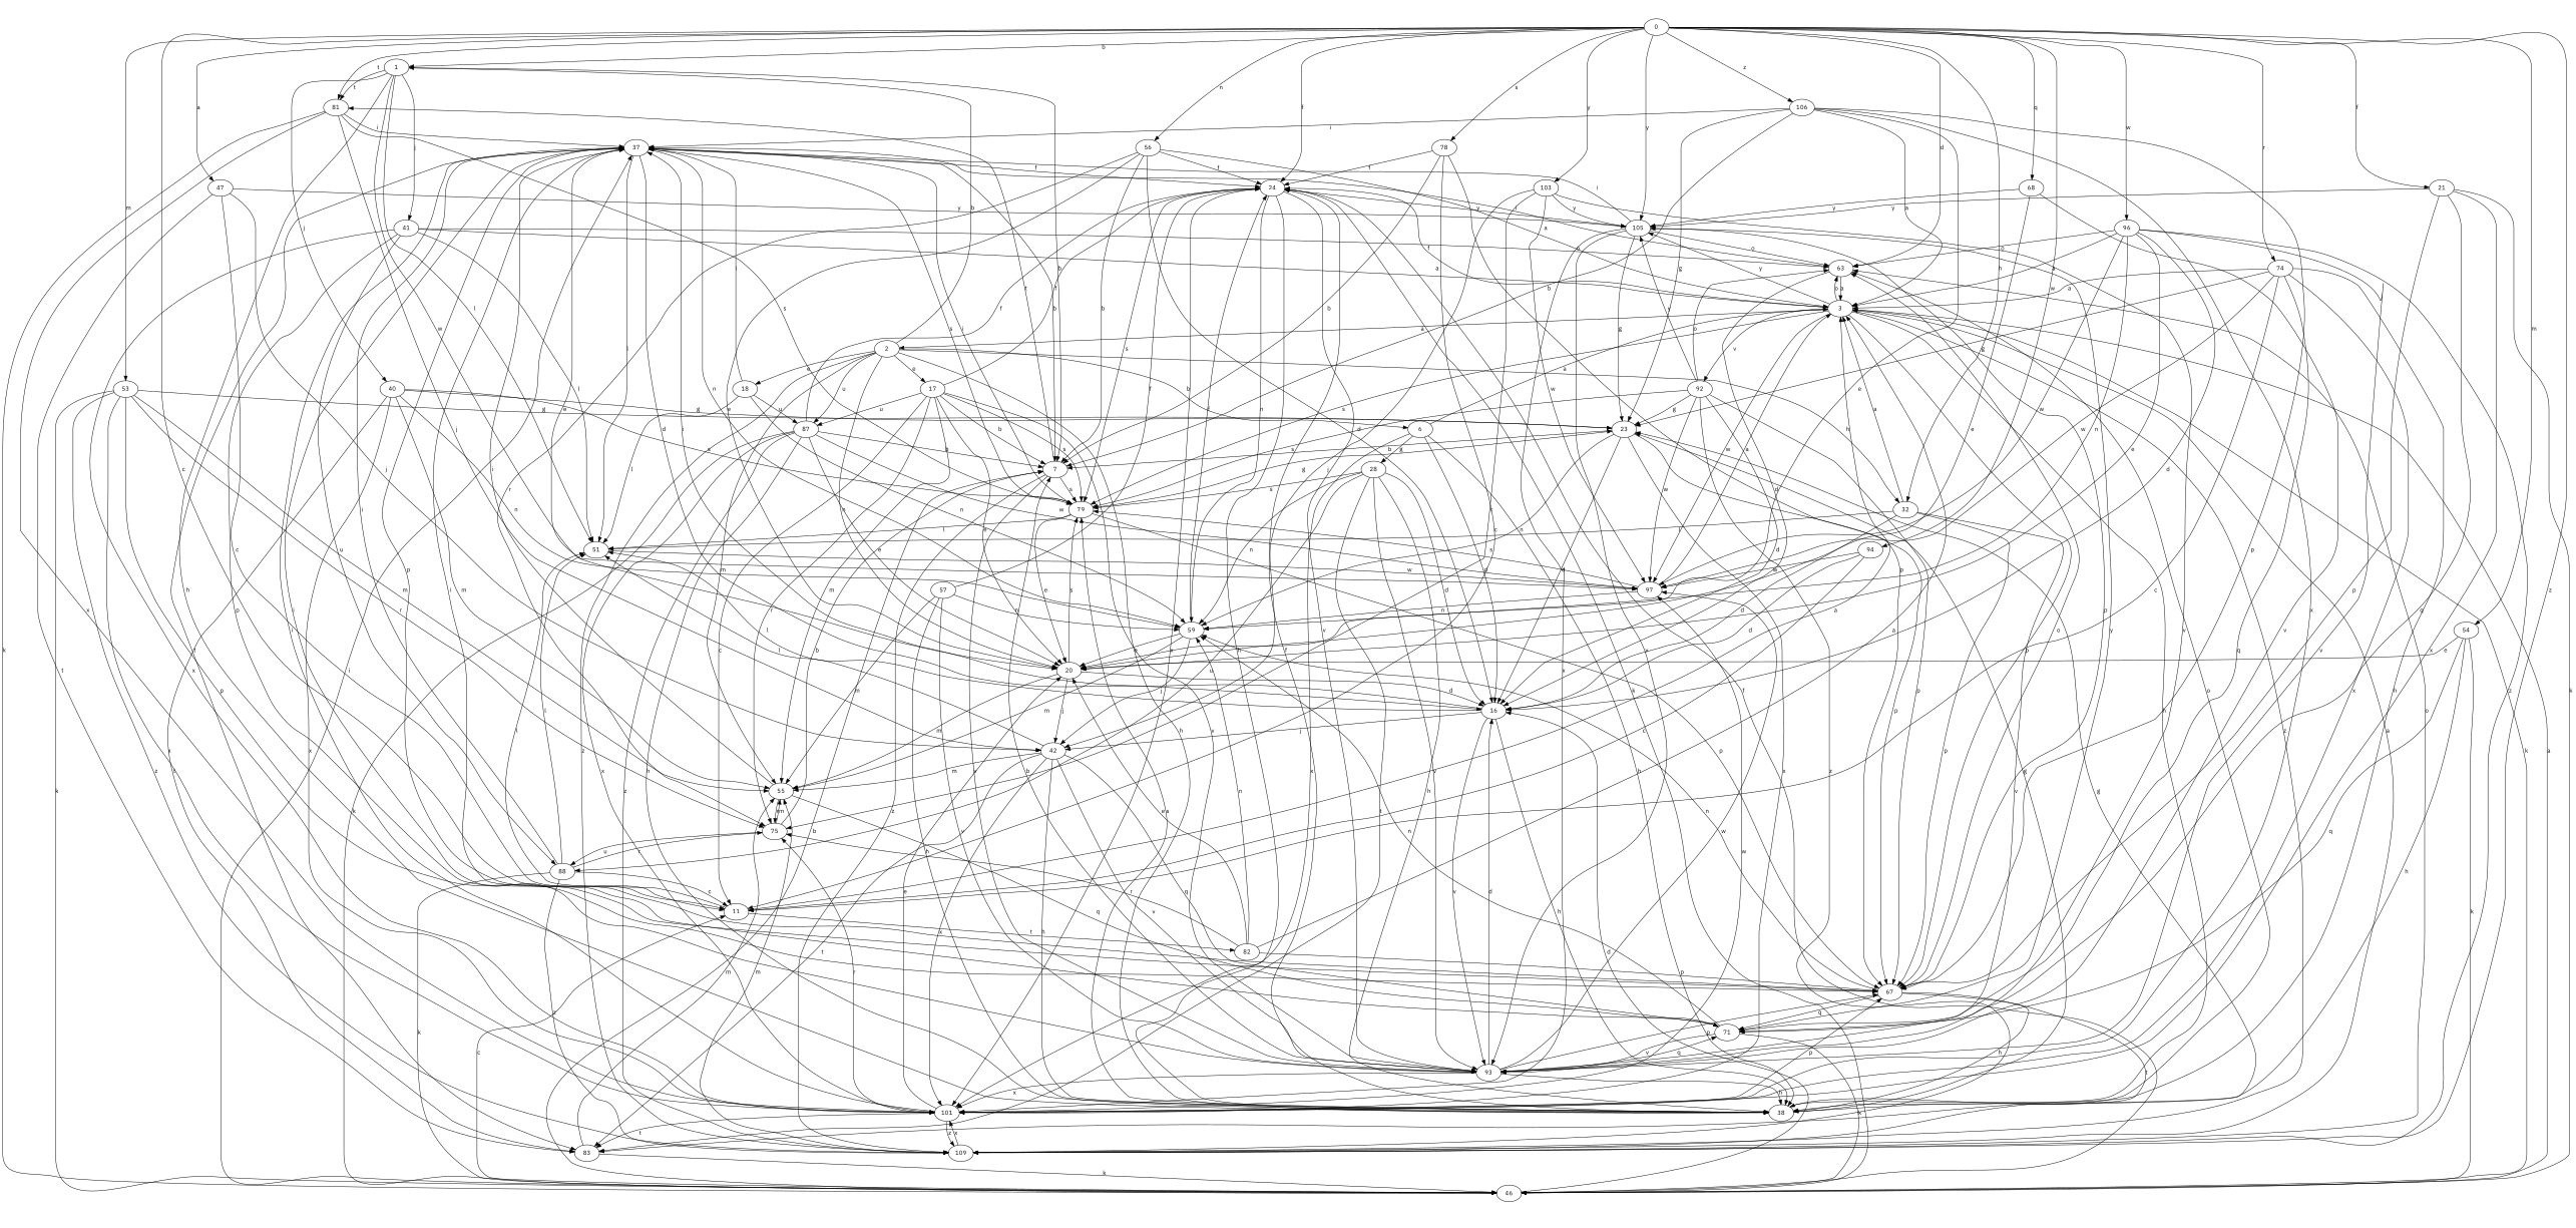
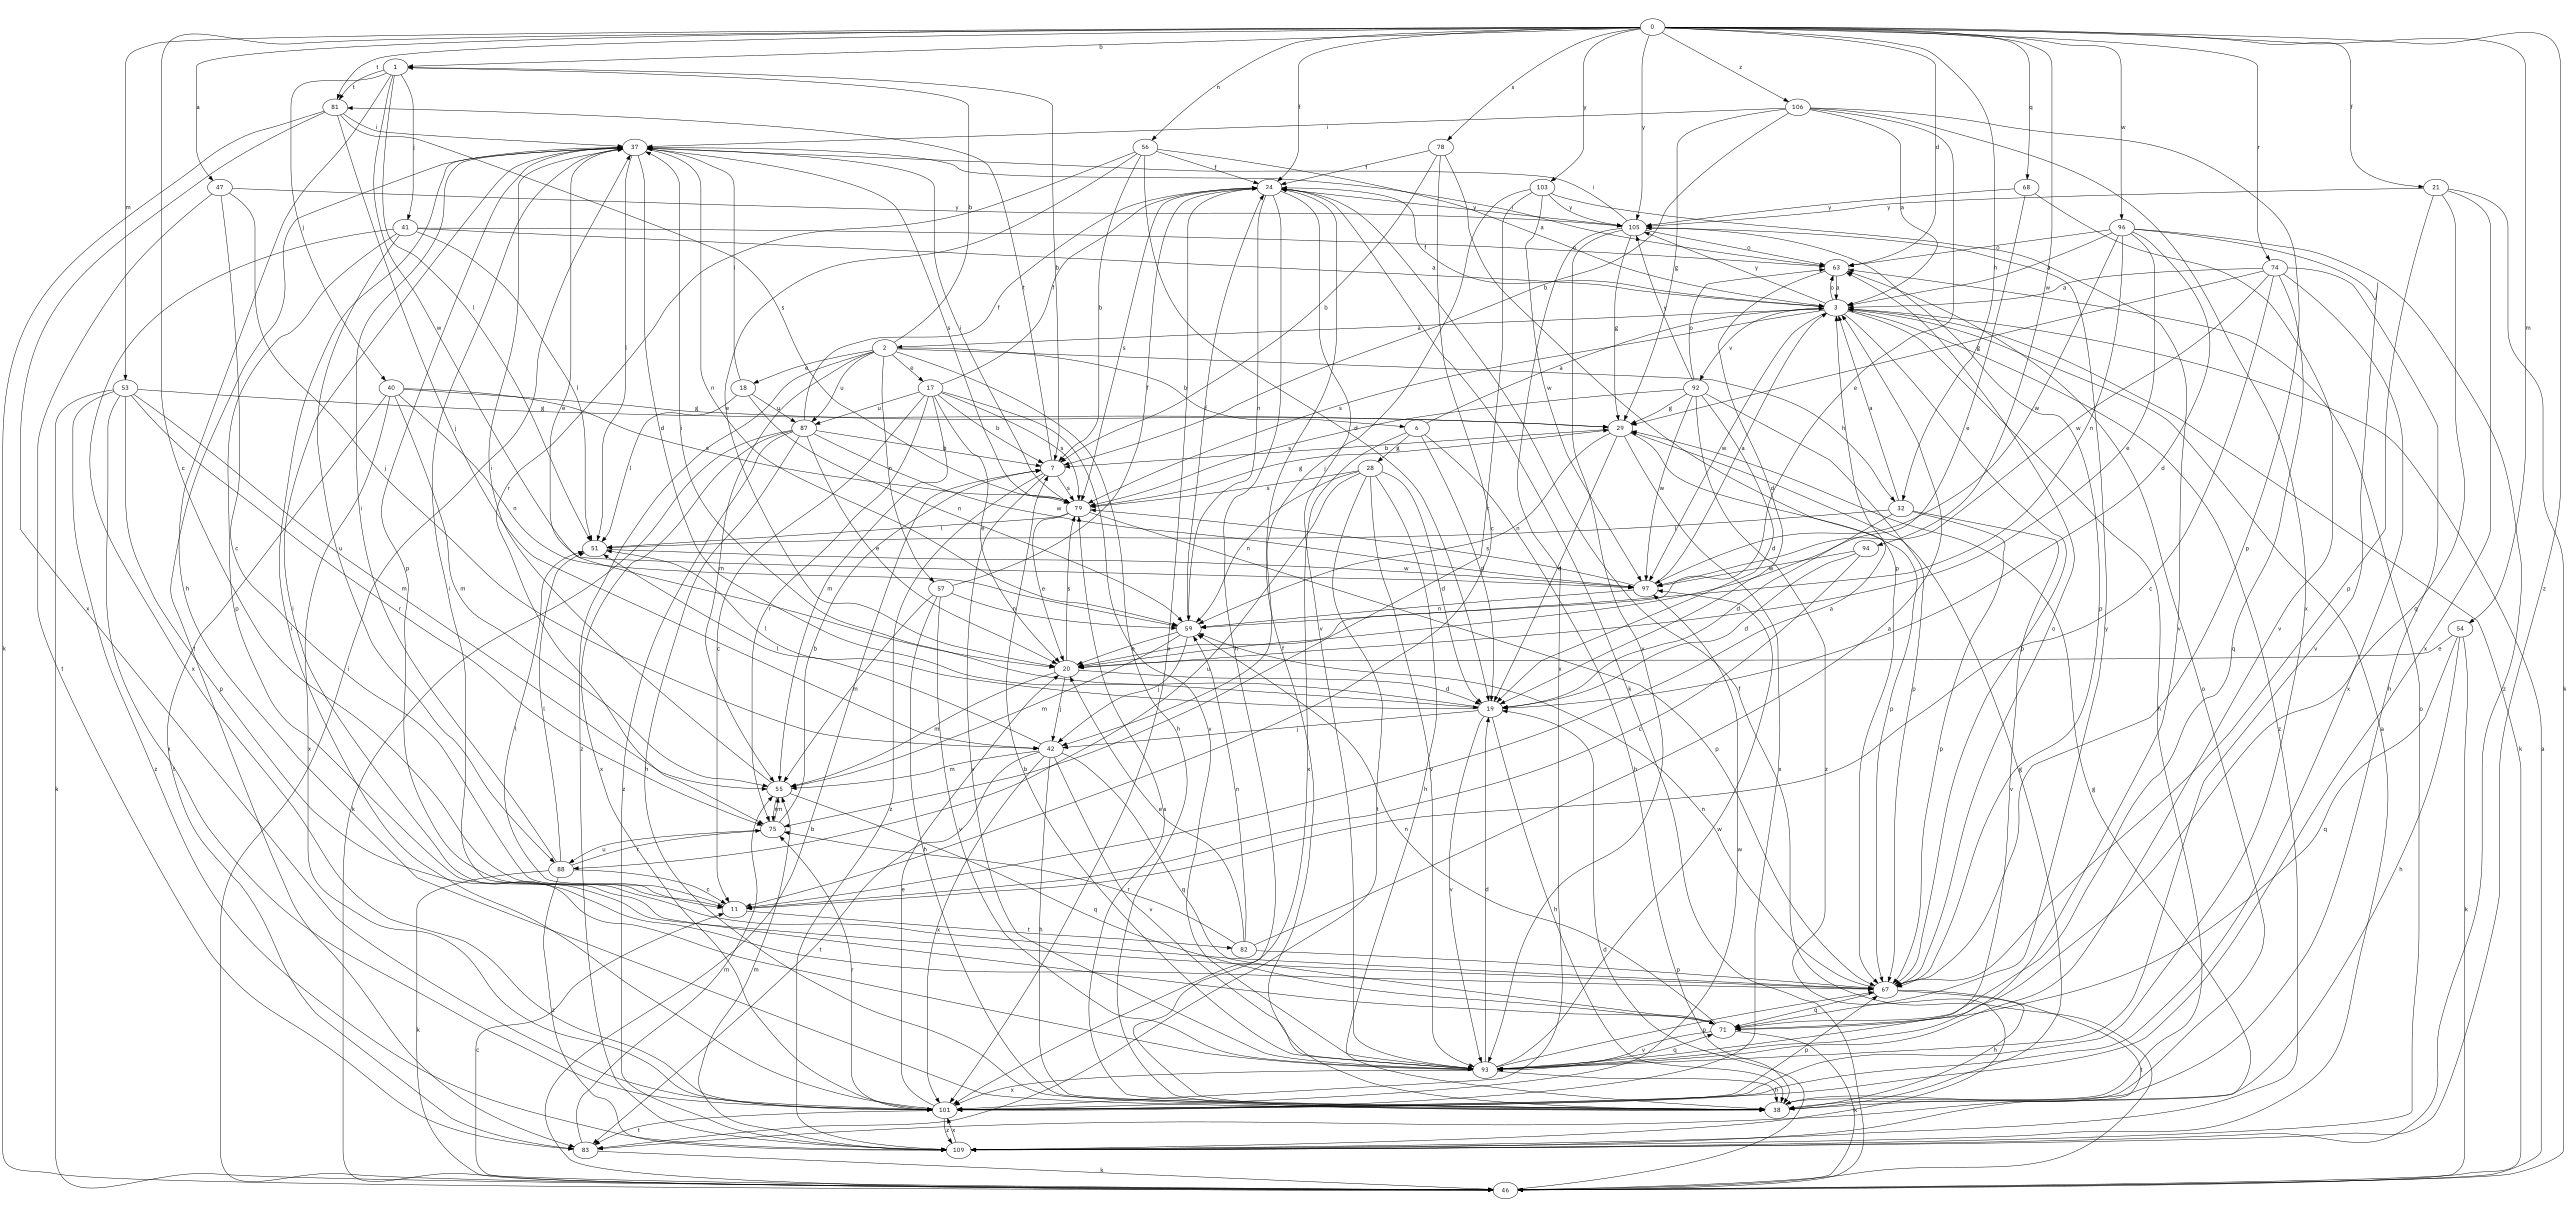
  strict digraph {
    fontname="IBM Plex Sans"
    node [fontname="IBM Plex Sans"]
    edge [fontname="IBM Plex Sans"]
    n1 [label=1]
    0
    11
    21
    24
    32
    47
    53
    54
    56
    68
    74
    78
    81
    94
    96
    103
    105
    106
    109
    63
    n22 [label=38]
    97
    7
    40
    41
    51
    3
    82
-   16
+   16 [label=19]
    93
    37
    42
    46
    67
    101
    71
    79
    59
    83
    55
    75
-   29 [label=23]
+   29
    20
    2
    6
    17
    18
    57
    87
    28
    92
    88
    n1 -> 81 [label=t]
    n1 -> n22 [label=h]
    n1 -> 97 [label=w]
    n1 -> 7 [label=b]
    n1 -> 40 [label=j]
    n1 -> 41 [label=j]
    n1 -> 51 [label=l]
    0 -> n1 [label=b]
    0 -> 11 [label=c]
    0 -> 21 [label=f]
    0 -> 24 [label=f]
    0 -> 32 [label=h]
    0 -> 47 [label=a]
    0 -> 53 [label=m]
    0 -> 54 [label=m]
    0 -> 56 [label=n]
    0 -> 68 [label=q]
    0 -> 74 [label=r]
    0 -> 78 [label=s]
    0 -> 81 [label=t]
    0 -> 94 [label=w]
    0 -> 96 [label=w]
    0 -> 103 [label=y]
    0 -> 105 [label=y]
    0 -> 106 [label=z]
    0 -> 109 [label=z]
    0 -> 63 [label=d]
    11 -> 51 [label=l]
    11 -> 3 [label=a]
    11 -> 82 [label=t]
    21 -> 105 [label=y]
    21 -> 46 [label=k]
    21 -> 67 [label=p]
    21 -> 101 [label=x]
    21 -> 71 [label=q]
    24 -> 105 [label=y]
    24 -> n22 [label=h]
    24 -> 93 [label=v]
    24 -> 46 [label=k]
    24 -> 101 [label=x]
    24 -> 79 [label=s]
    24 -> 59 [label=n]
    32 -> 51 [label=l]
    32 -> 3 [label=a]
    32 -> 16 [label=d]
    32 -> 93 [label=v]
    32 -> 67 [label=p]
    47 -> 11 [label=c]
    47 -> 105 [label=y]
    47 -> 42 [label=j]
    47 -> 83 [label=t]
    53 -> 109 [label=z]
    53 -> 46 [label=k]
    53 -> 67 [label=p]
    53 -> 101 [label=x]
    53 -> 55 [label=m]
    53 -> 75 [label=r]
    53 -> 29 [label=g]
    54 -> n22 [label=h]
    54 -> 46 [label=k]
    54 -> 71 [label=q]
    54 -> 20 [label=e]
    56 -> 24 [label=f]
    56 -> 7 [label=b]
    56 -> 3 [label=a]
    56 -> 16 [label=d]
    56 -> 75 [label=r]
    56 -> 20 [label=e]
    68 -> 105 [label=y]
    68 -> 93 [label=v]
    68 -> 20 [label=e]
    74 -> 11 [label=c]
    74 -> n22 [label=h]
    74 -> 97 [label=w]
    74 -> 3 [label=a]
    74 -> 101 [label=x]
    74 -> 71 [label=q]
    74 -> 29 [label=g]
    78 -> 11 [label=c]
    78 -> 24 [label=f]
    78 -> 7 [label=b]
    78 -> 67 [label=p]
    81 -> 37 [label=i]
    81 -> 42 [label=j]
    81 -> 46 [label=k]
    81 -> 101 [label=x]
    81 -> 79 [label=s]
    94 -> 11 [label=c]
    94 -> 97 [label=w]
    94 -> 16 [label=d]
    96 -> 109 [label=z]
    96 -> 63 [label=o]
    96 -> 97 [label=w]
    96 -> 3 [label=a]
    96 -> 16 [label=d]
    96 -> 93 [label=v]
    96 -> 59 [label=n]
    96 -> 20 [label=e]
    103 -> 105 [label=y]
    103 -> 97 [label=w]
    103 -> 93 [label=v]
    103 -> 42 [label=j]
    103 -> 75 [label=r]
    105 -> 63 [label=o]
    105 -> 93 [label=v]
    105 -> 37 [label=i]
    105 -> 67 [label=p]
    105 -> 101 [label=x]
    105 -> 29 [label=g]
    106 -> 7 [label=b]
    106 -> 3 [label=a]
    106 -> 37 [label=i]
    106 -> 67 [label=p]
    106 -> 101 [label=x]
    106 -> 29 [label=g]
    106 -> 20 [label=e]
    109 -> 63 [label=o]
    109 -> 3 [label=a]
    109 -> 101 [label=x]
    109 -> 55 [label=m]
    109 -> 29 [label=g]
    63 -> 3 [label=a]
    63 -> 16 [label=d]
    63 -> 37 [label=i]
    n22 -> 24 [label=f]
    n22 -> 63 [label=o]
    n22 -> 79 [label=s]
    n22 -> 29 [label=g]
    97 -> 3 [label=a]
    97 -> 79 [label=s]
    97 -> 59 [label=n]
    7 -> 81 [label=t]
    7 -> 109 [label=z]
    7 -> 93 [label=v]
    7 -> 79 [label=s]
    40 -> 101 [label=x]
    40 -> 79 [label=s]
    40 -> 59 [label=n]
    40 -> 83 [label=t]
    40 -> 55 [label=m]
    40 -> 29 [label=g]
    41 -> 63 [label=o]
    41 -> 51 [label=l]
    41 -> 3 [label=a]
    41 -> 67 [label=p]
    41 -> 101 [label=x]
    41 -> 88 [label=u]
    51 -> 97 [label=w]
    3 -> 24 [label=f]
    3 -> 105 [label=y]
    3 -> 109 [label=z]
    3 -> 63 [label=o]
    3 -> n22 [label=h]
    3 -> 97 [label=w]
    3 -> 46 [label=k]
    3 -> 67 [label=p]
    3 -> 79 [label=s]
    3 -> 2 [label=a]
    3 -> 92 [label=v]
    82 -> 3 [label=a]
    82 -> 67 [label=p]
    82 -> 59 [label=n]
    82 -> 75 [label=r]
    82 -> 20 [label=e]
    16 -> n22 [label=h]
    16 -> 51 [label=l]
    16 -> 93 [label=v]
    16 -> 37 [label=i]
    16 -> 42 [label=j]
    93 -> n22 [label=h]
    93 -> 97 [label=w]
    93 -> 7 [label=b]
    93 -> 16 [label=d]
    93 -> 37 [label=i]
    93 -> 67 [label=p]
    93 -> 101 [label=x]
    93 -> 71 [label=q]
-   37 -> 24 [label=f]
-   37 -> 7 [label=b]
    37 -> 51 [label=l]
    37 -> 16 [label=d]
    37 -> 67 [label=p]
    37 -> 79 [label=s]
    37 -> 59 [label=n]
    37 -> 83 [label=t]
    37 -> 20 [label=e]
    42 -> n22 [label=h]
    42 -> 51 [label=l]
    42 -> 93 [label=v]
    42 -> 101 [label=x]
    42 -> 71 [label=q]
    42 -> 83 [label=t]
    42 -> 55 [label=m]
    46 -> 11 [label=c]
    46 -> 24 [label=f]
    46 -> 7 [label=b]
    46 -> 3 [label=a]
    46 -> 16 [label=d]
    46 -> 37 [label=i]
    67 -> 63 [label=o]
    67 -> n22 [label=h]
    67 -> 71 [label=q]
    67 -> 59 [label=n]
    67 -> 83 [label=t]
    101 -> 109 [label=z]
    101 -> 97 [label=w]
    101 -> 37 [label=i]
    101 -> 67 [label=p]
    101 -> 83 [label=t]
    101 -> 75 [label=r]
    101 -> 20 [label=e]
    71 -> 105 [label=y]
    71 -> 93 [label=v]
    71 -> 37 [label=i]
    71 -> 46 [label=k]
    71 -> 59 [label=n]
    79 -> 51 [label=l]
    79 -> 37 [label=i]
    79 -> 67 [label=p]
    79 -> 29 [label=g]
    79 -> 20 [label=e]
    59 -> 24 [label=f]
    59 -> 42 [label=j]
    59 -> 55 [label=m]
    59 -> 20 [label=e]
    83 -> 46 [label=k]
    83 -> 55 [label=m]
    55 -> 37 [label=i]
    55 -> 71 [label=q]
    55 -> 75 [label=r]
    75 -> 7 [label=b]
    75 -> 55 [label=m]
    75 -> 88 [label=u]
    29 -> 7 [label=b]
    29 -> 16 [label=d]
    29 -> 67 [label=p]
    29 -> 101 [label=x]
    29 -> 59 [label=n]
    20 -> 16 [label=d]
    20 -> 42 [label=j]
    20 -> 79 [label=s]
    20 -> 55 [label=m]
    2 -> n1 [label=b]
    2 -> 32 [label=h]
    2 -> 109 [label=z]
    2 -> n22 [label=h]
    2 -> 55 [label=m]
    2 -> 6 [label=b]
    2 -> 17 [label=e]
    2 -> 18 [label=e]
-   2 -> 20 [label=n]
+   2 -> 57 [label=n]
    2 -> 87 [label=u]
    6 -> n22 [label=h]
    6 -> 3 [label=a]
    6 -> 16 [label=d]
    6 -> 101 [label=x]
    6 -> 28 [label=g]
    17 -> 11 [label=c]
    17 -> 24 [label=f]
    17 -> 7 [label=b]
    17 -> 93 [label=v]
    17 -> 79 [label=s]
    17 -> 55 [label=m]
    17 -> 75 [label=r]
    17 -> 20 [label=e]
    17 -> 87 [label=u]
    18 -> 51 [label=l]
    18 -> 37 [label=i]
    18 -> 59 [label=n]
    18 -> 87 [label=u]
    57 -> 24 [label=f]
    57 -> n22 [label=h]
    57 -> 93 [label=v]
    57 -> 59 [label=n]
    57 -> 55 [label=m]
    87 -> 24 [label=f]
    87 -> 109 [label=z]
    87 -> n22 [label=h]
    87 -> 97 [label=w]
    87 -> 7 [label=b]
    87 -> 46 [label=k]
    87 -> 101 [label=x]
    87 -> 20 [label=e]
    28 -> n22 [label=h]
    28 -> 16 [label=d]
    28 -> 93 [label=v]
    28 -> 79 [label=s]
    28 -> 59 [label=n]
    28 -> 83 [label=t]
    28 -> 88 [label=u]
    92 -> 105 [label=y]
    92 -> 109 [label=z]
    92 -> 63 [label=o]
    92 -> 97 [label=w]
    92 -> 16 [label=d]
    92 -> 67 [label=p]
    92 -> 79 [label=s]
    92 -> 29 [label=g]
    88 -> 11 [label=c]
    88 -> 109 [label=z]
    88 -> 51 [label=l]
    88 -> 37 [label=i]
    88 -> 46 [label=k]
    88 -> 75 [label=r]
  }
